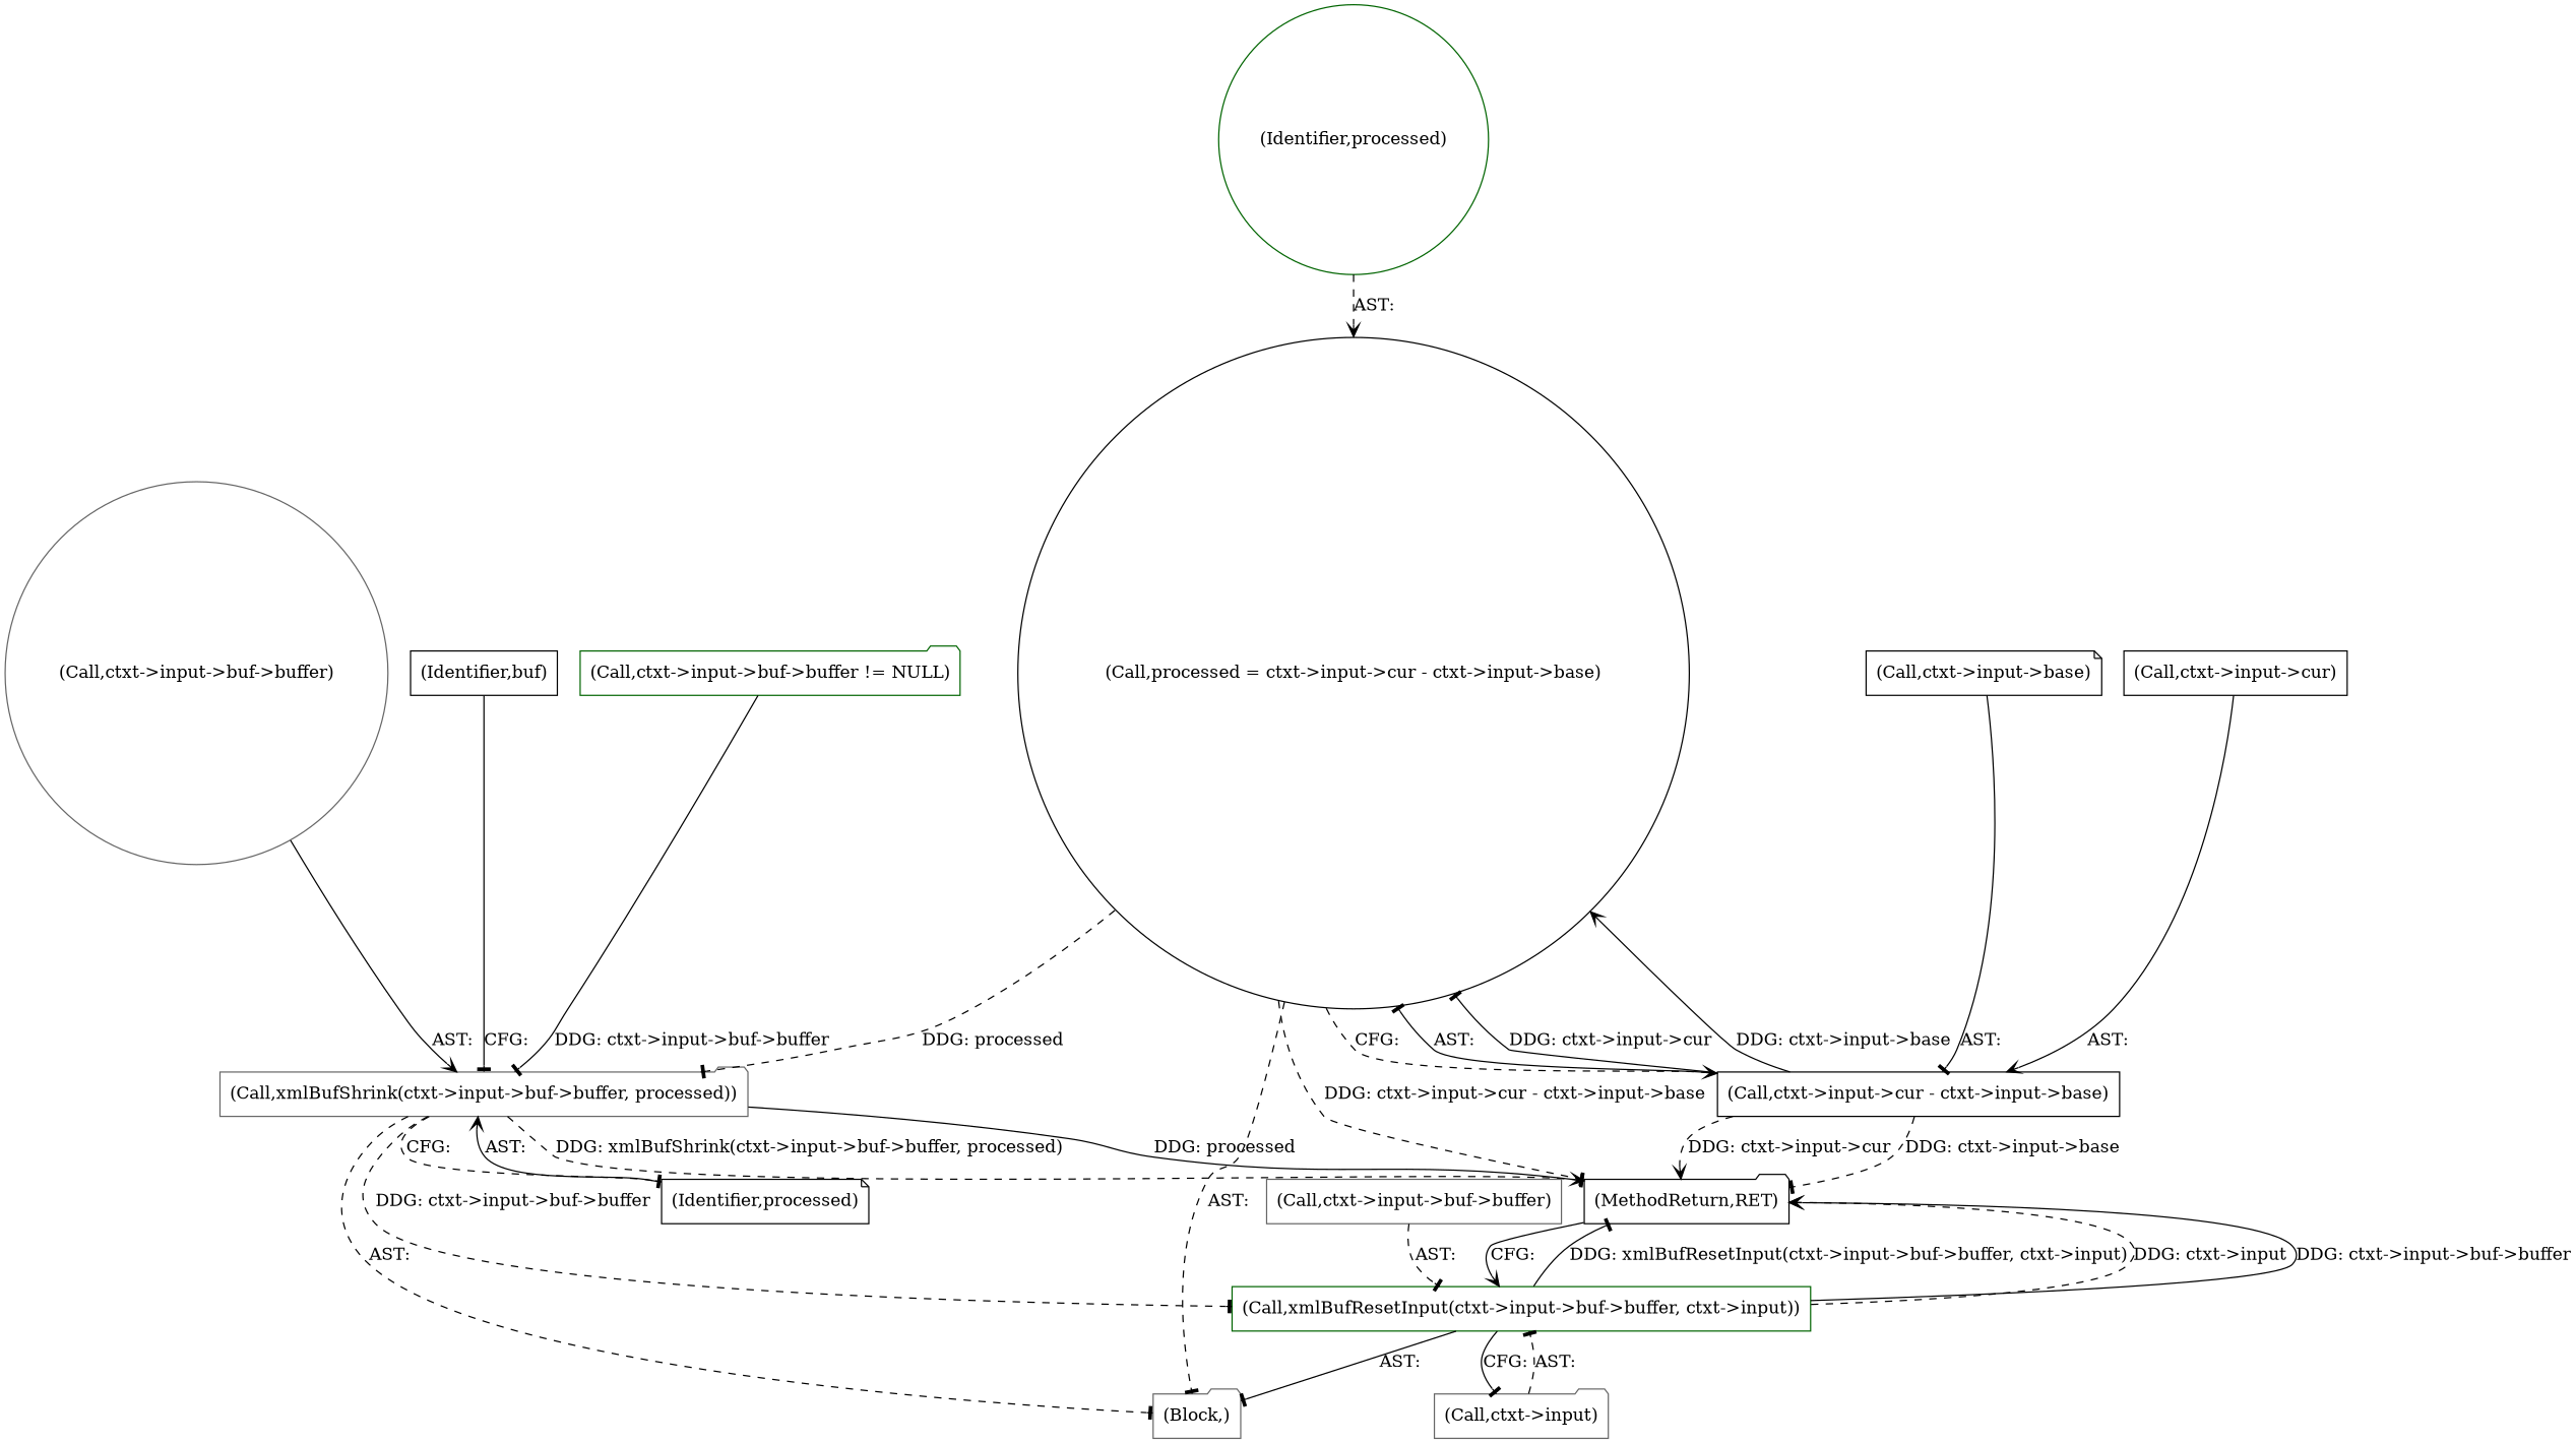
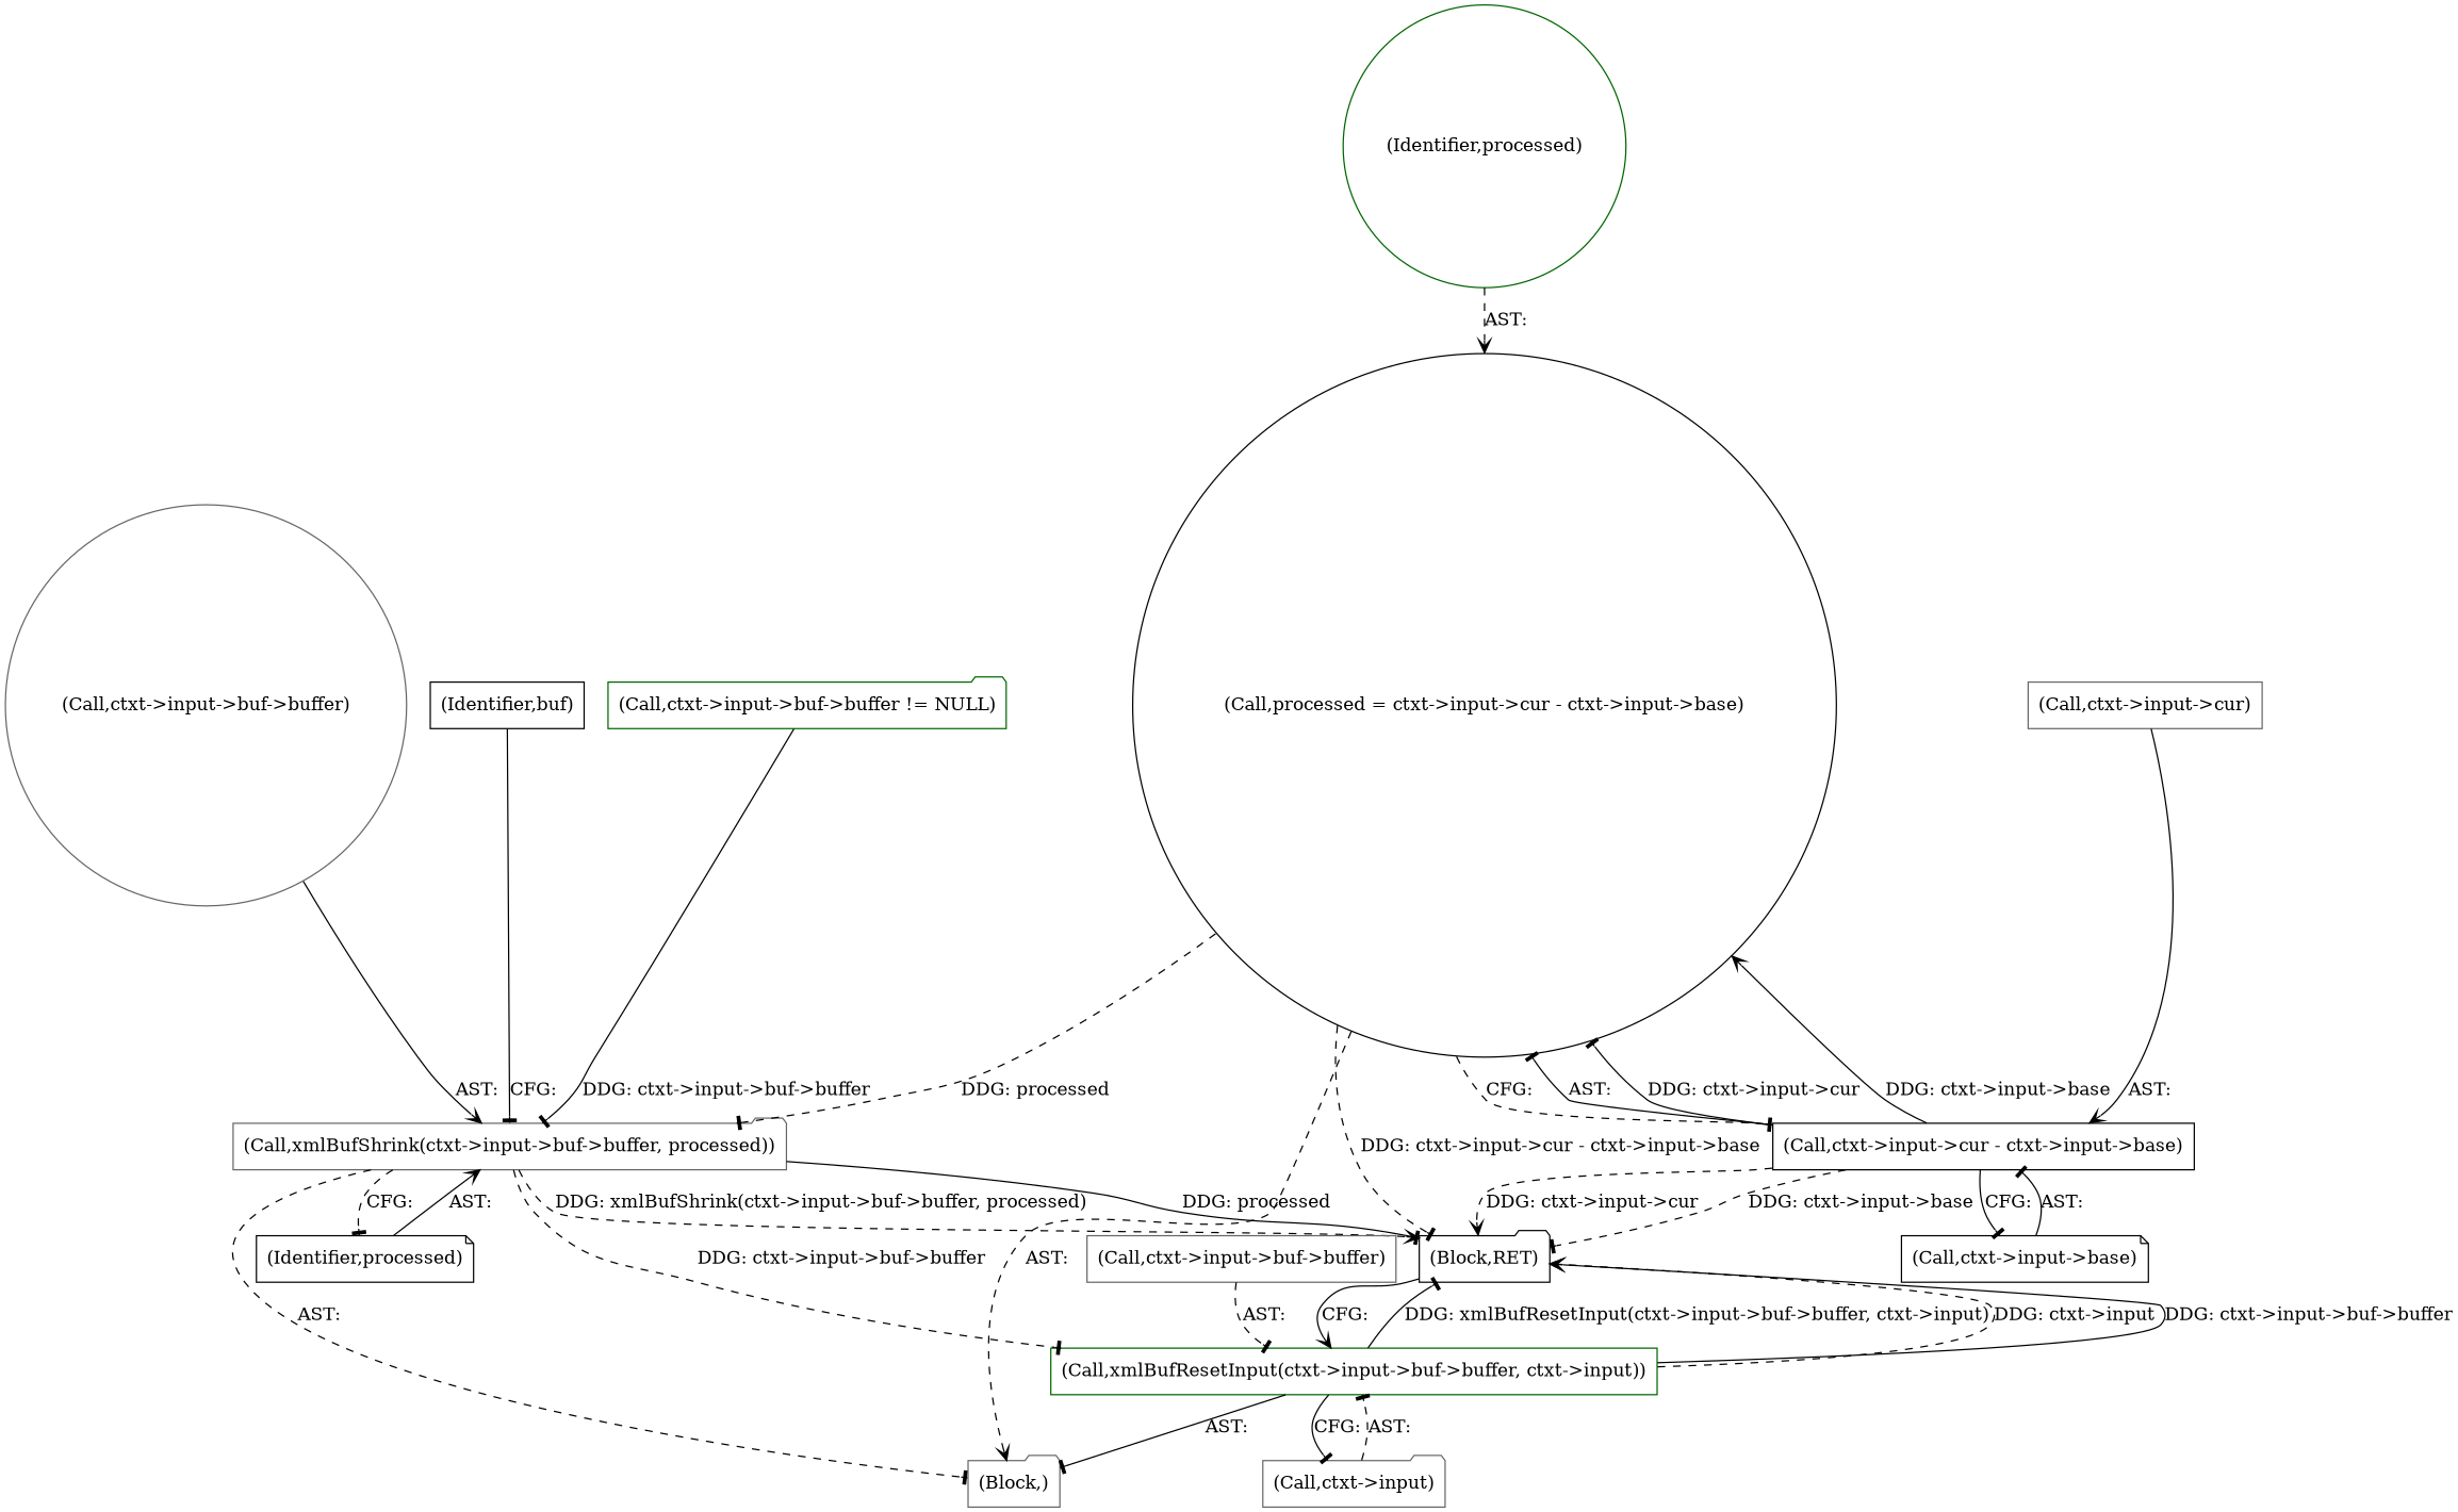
  digraph {
    node [color=black shape=box]
    edge [arrowhead=tee style=solid]
    n1 [label="(Call,processed = ctxt->input->cur - ctxt->input->base)" shape=circle]
    n2 [label="(Call,ctxt->input->cur - ctxt->input->base)"]
    n3 [color=gray40 label="(Call,xmlBufShrink(ctxt->input->buf->buffer, processed))" shape=folder]
-   n4 [label="(MethodReturn,RET)" shape=folder]
+   n4 [label="(Block,RET)" shape=folder]
    n5 [color=gray40 label="(Block,)" shape=folder]
    n6 [label="(Call,ctxt->input->base)" shape=note]
    n7 [color=darkgreen label="(Call,xmlBufResetInput(ctxt->input->buf->buffer, ctxt->input))"]
    n8 [label="(Identifier,processed)" shape=note]
    n9 [color=gray40 label="(Call,ctxt->input)" shape=folder]
    n10 [color=gray40 label="(Call,ctxt->input->buf->buffer)"]
    n11 [color=gray40 label="(Call,ctxt->input->buf->buffer)" shape=circle]
    n12 [label="(Identifier,buf)"]
    n13 [color=darkgreen label="(Identifier,processed)" shape=circle]
    n14 [color=darkgreen label="(Call,ctxt->input->buf->buffer != NULL)" shape=folder]
-   n15 [label="(Call,ctxt->input->cur)"]
-   n1 -> n2 [arrowhead=vee label="CFG: " style=dashed]
+   n15 [color=gray40 label="(Call,ctxt->input->cur)"]
+   n1 -> n2 [label="CFG: " style=dashed]
    n1 -> n3 [label="DDG: processed" style=dashed]
    n1 -> n4 [label="DDG: ctxt->input->cur - ctxt->input->base" style=dashed]
-   n1 -> n5 [label="AST: " style=dashed]
+   n1 -> n5 [arrowhead=vee label="AST: " style=dashed]
    n2 -> n1 [label="AST: "]
    n2 -> n1 [label="DDG: ctxt->input->cur"]
    n2 -> n1 [arrowhead=vee label="DDG: ctxt->input->base"]
    n2 -> n4 [arrowhead=vee label="DDG: ctxt->input->cur" style=dashed]
    n2 -> n4 [label="DDG: ctxt->input->base" style=dashed]
+   n2 -> n6 [label="CFG: "]
    n3 -> n4 [label="DDG: processed"]
    n3 -> n4 [arrowhead=vee label="DDG: xmlBufShrink(ctxt->input->buf->buffer, processed)" style=dashed]
    n3 -> n5 [label="AST: " style=dashed]
    n3 -> n7 [label="DDG: ctxt->input->buf->buffer" style=dashed]
    n3 -> n8 [label="CFG: " style=dashed]
    n4 -> n7 [arrowhead=vee label="CFG: "]
    n6 -> n2 [label="AST: "]
    n7 -> n4 [label="DDG: xmlBufResetInput(ctxt->input->buf->buffer, ctxt->input)"]
    n7 -> n4 [arrowhead=vee label="DDG: ctxt->input" style=dashed]
    n7 -> n4 [arrowhead=vee label="DDG: ctxt->input->buf->buffer"]
    n7 -> n5 [label="AST: "]
    n7 -> n9 [label="CFG: "]
    n8 -> n3 [arrowhead=vee label="AST: "]
    n9 -> n7 [label="AST: " style=dashed]
    n10 -> n7 [label="AST: " style=dashed]
    n11 -> n3 [arrowhead=vee label="AST: "]
    n12 -> n3 [label="CFG: "]
    n13 -> n1 [arrowhead=vee label="AST: " style=dashed]
    n14 -> n3 [label="DDG: ctxt->input->buf->buffer"]
    n15 -> n2 [arrowhead=vee label="AST: "]
  }
